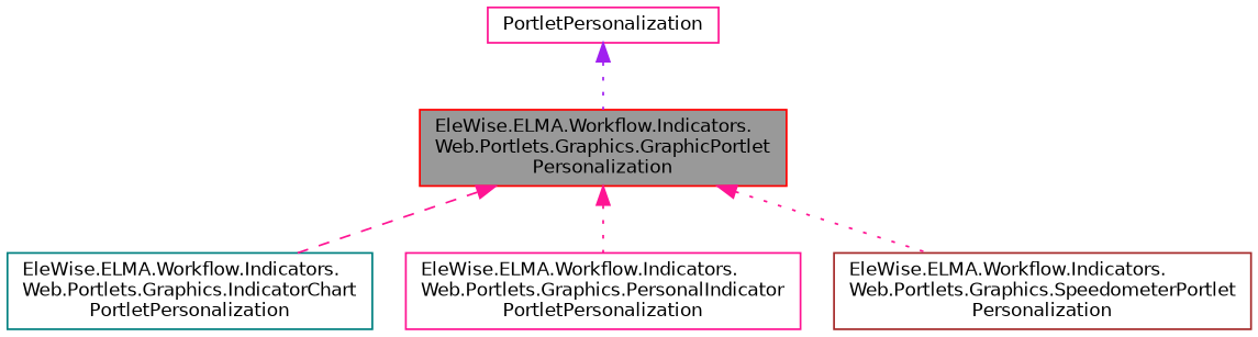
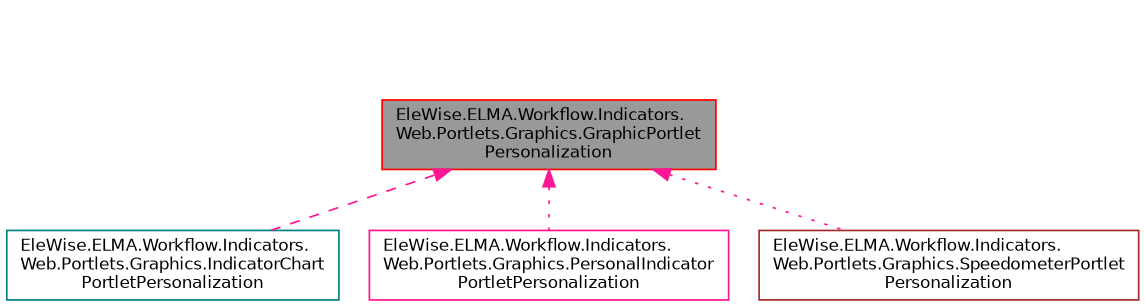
  digraph {
    rankdir=TB
    node [color=deeppink fillcolor=white fontname=Helvetica fontsize=10 shape=box style=filled]
    edge [color=deeppink dir=back fontname=Helvetica fontsize=10 labelfontname=Helvetica labelfontsize=10 style=dotted]
    n1 [color=red fillcolor=grey60 fontcolor=black height=0.2 label="EleWise.ELMA.Workflow.Indicators.\lWeb.Portlets.Graphics.GraphicPortlet\lPersonalization" width=0.4]
    n2 [color=teal height=0.2 label="EleWise.ELMA.Workflow.Indicators.\lWeb.Portlets.Graphics.IndicatorChart\lPortletPersonalization" width=0.4]
    n3 [height=0.2 label="EleWise.ELMA.Workflow.Indicators.\lWeb.Portlets.Graphics.PersonalIndicator\lPortletPersonalization" width=0.4]
    n4 [color=brown height=0.2 label="EleWise.ELMA.Workflow.Indicators.\lWeb.Portlets.Graphics.SpeedometerPortlet\lPersonalization" width=0.4]
-   n5 [height=0.2 label=PortletPersonalization width=0.4]
    n1 -> n2 [style=dashed]
    n1 -> n3
    n1 -> n4
-   n5 -> n1 [color=purple]
  }
